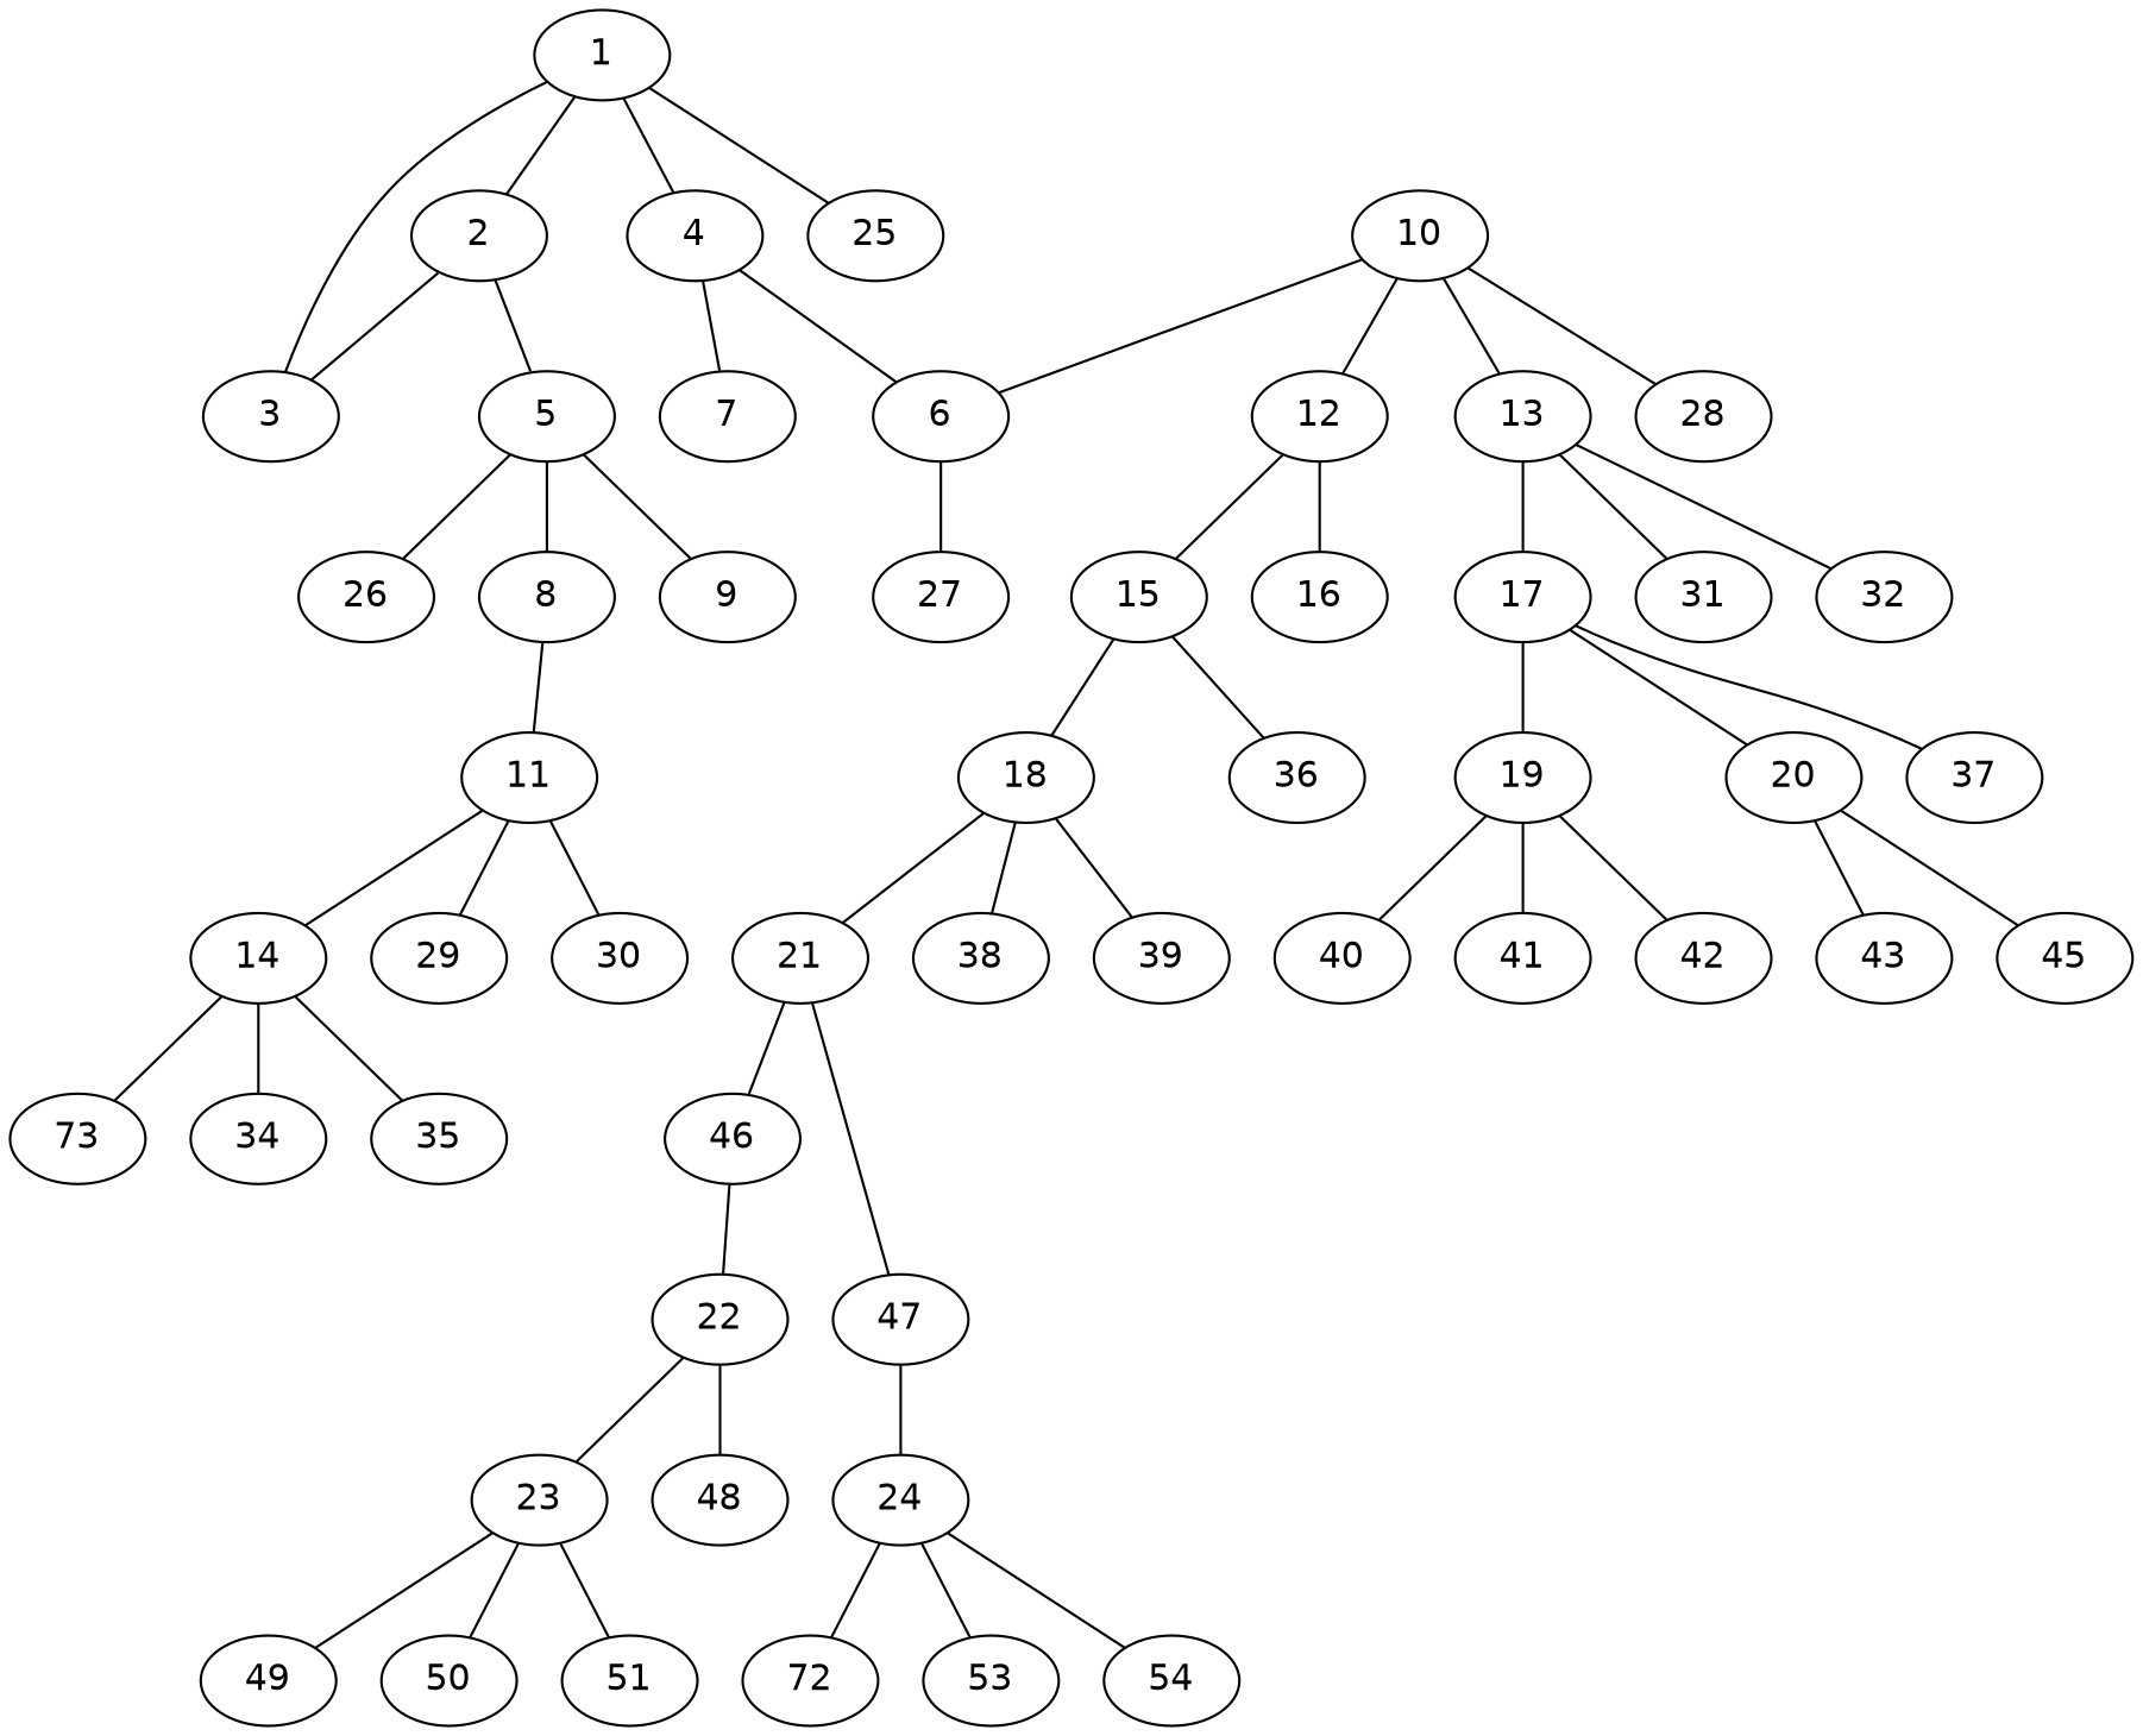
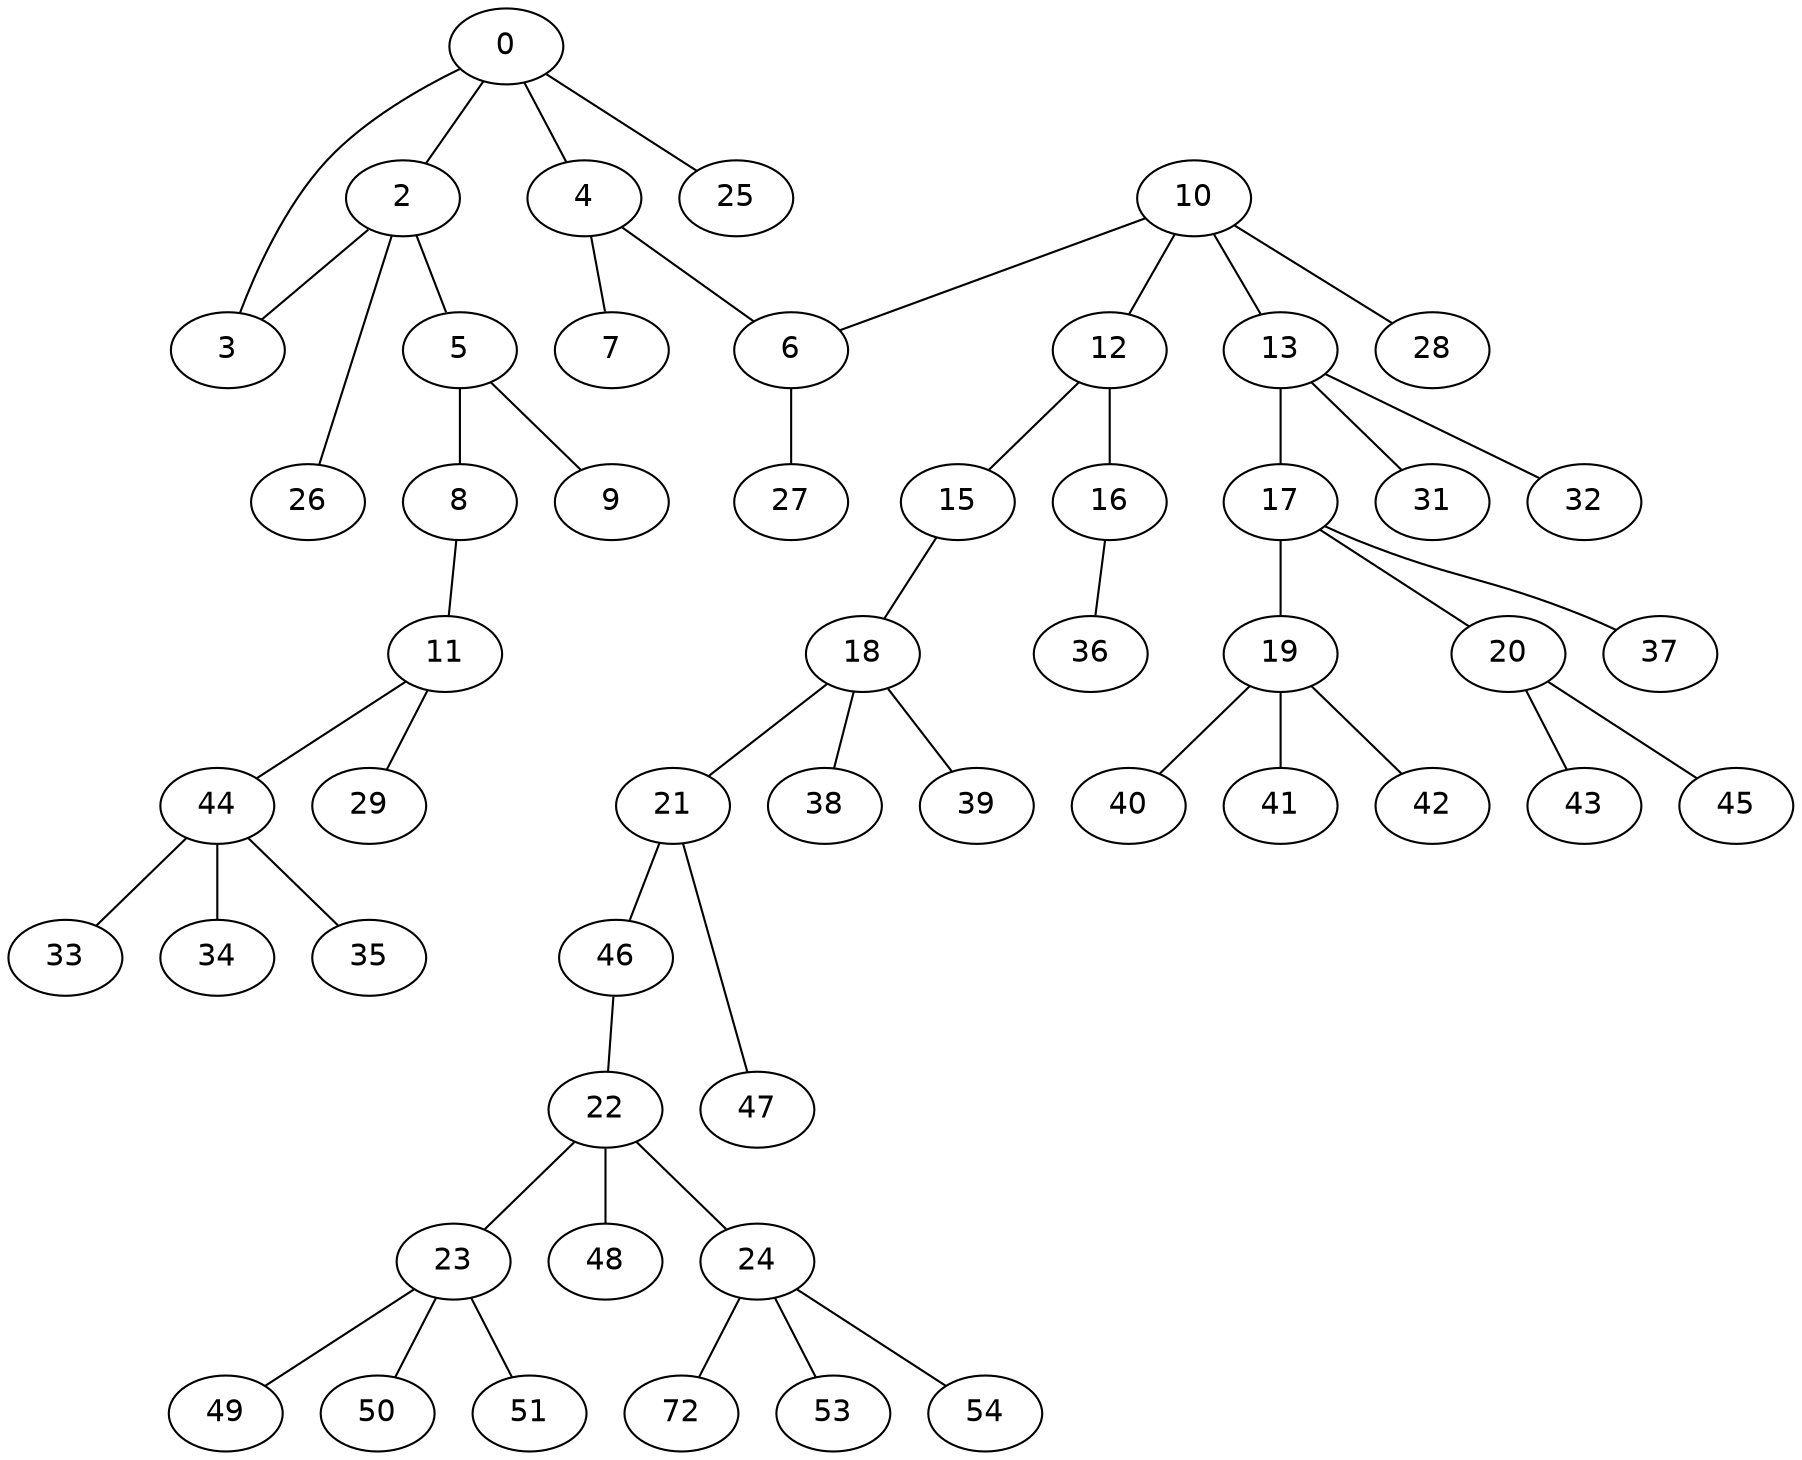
  graph {
    fontname="DejaVu Sans"
    node [chem=H fontname="DejaVu Sans"]
    edge [fontname="DejaVu Sans" valence=1]
-   1 [chem=C]
+   1 [chem=C label=0]
    2 [chem=C]
    3 [chem=O]
    4 [chem=C]
    25
    5 [chem=C]
    26
    6 [chem=N]
    7 [chem=O]
    8 [chem=O]
    9 [chem=O]
    27
    11 [chem=C]
-   14 [chem=C]
+   14 [chem=C label=44]
    29
-   30
-   33 [label=73]
+   33
    34
    35
    10 [chem=C]
    12 [chem=C]
    13 [chem=C]
    28
    15 [chem=N]
    16 [chem=O]
    17 [chem=C]
    31
    32
    18 [chem=C]
    36
    19 [chem=C]
    20 [chem=C]
    37
    21 [chem=C]
    38
    39
    40
    41
    42
    43
    45
    46
    47
    22 [chem=C]
    23 [chem=C]
    24 [chem=C]
    48
    49
    50
    51
    n51 [label=72]
    53
    54
    1 -- 2
    1 -- 3
    1 -- 4
    1 -- 25
    2 -- 3
    2 -- 5
-   5 -- 26
+   2 -- 26
    4 -- 6
    4 -- 7 [valence=2]
    5 -- 8
    5 -- 9 [valence=2]
    6 -- 27
    8 -- 11
    11 -- 14
    11 -- 29
-   11 -- 30
    14 -- 33
    14 -- 34
    14 -- 35
    10 -- 6
    10 -- 12
    10 -- 13
    10 -- 28
    12 -- 15
    12 -- 16 [valence=2]
    13 -- 17
    13 -- 31
    13 -- 32
    15 -- 18
-   15 -- 36
+   16 -- 36
    17 -- 19
    17 -- 20
    17 -- 37
    18 -- 21
    18 -- 38
    18 -- 39
    19 -- 40
    19 -- 41
    19 -- 42
    20 -- 43
    20 -- 45
    21 -- 46
    21 -- 47
    46 -- 22
    22 -- 23
-   47 -- 24
+   22 -- 24
    22 -- 48
    23 -- 49
    23 -- 50
    23 -- 51
    24 -- n51
    24 -- 53
    24 -- 54
  }
